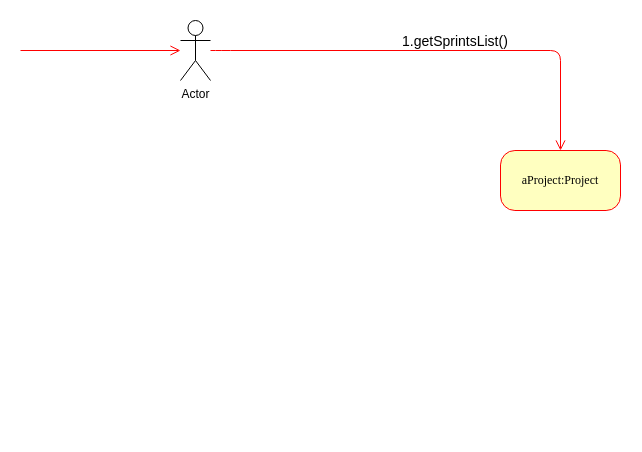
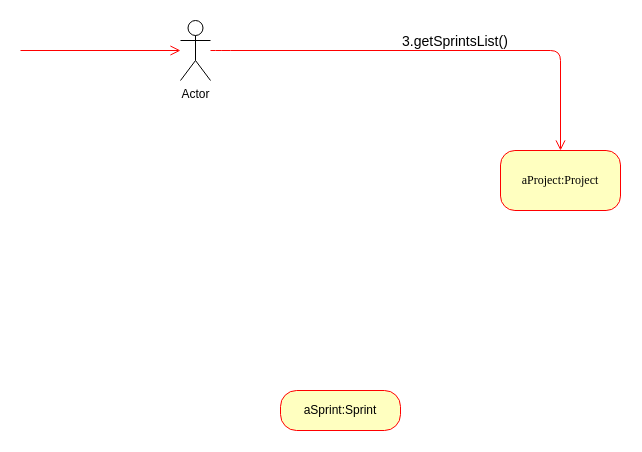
  <mxCell id="0" />
  <mxCell id="1" parent="0" />
  <mxCell id="2" value="aProject:Project" style="rounded=1;whiteSpace=wrap;html=1;arcSize=24;fillColor=#ffffc0;strokeColor=#ff0000;shadow=0;comic=0;labelBackgroundColor=none;fontFamily=Verdana;fontSize=12;fontColor=#000000;align=center;" vertex="1" parent="1"><mxGeometry x="500" y="150" width="120" height="60" as="geometry" /></mxCell>
  <mxCell id="3" style="edgeStyle=orthogonalEdgeStyle;html=1;labelBackgroundColor=none;endArrow=open;endSize=8;strokeColor=#ff0000;fontFamily=Verdana;fontSize=12;align=left;" edge="1" parent="1"><mxGeometry relative="1" as="geometry"><mxPoint x="180" y="50" as="targetPoint" /><mxPoint x="20" y="50" as="sourcePoint" /></mxGeometry></mxCell>
  <mxCell id="4" style="edgeStyle=orthogonalEdgeStyle;html=1;labelBackgroundColor=none;endArrow=open;endSize=8;strokeColor=#ff0000;fontFamily=Verdana;fontSize=12;align=left;" edge="1" parent="1" target="2"><mxGeometry relative="1" as="geometry"><Array as="points"><mxPoint x="220" y="50" /><mxPoint x="340" y="50" /></Array><mxPoint x="210" y="50" as="sourcePoint" /><mxPoint x="310" y="60" as="targetPoint" /></mxGeometry></mxCell>
  <mxCell id="5" value="Actor" style="shape=umlActor;verticalLabelPosition=bottom;labelBackgroundColor=#ffffff;verticalAlign=top;html=1;outlineConnect=0;" vertex="1" parent="1"><mxGeometry x="180" y="20" width="30" height="60" as="geometry" /></mxCell>
- <mxCell id="6" value="&lt;font style=&quot;font-size: 14px;&quot;&gt;1.getSprintsList()&lt;/font&gt;" style="text;html=1;resizable=0;points=[];autosize=1;align=left;verticalAlign=top;spacingTop=-4;fontSize=14;" vertex="1" parent="1"><mxGeometry x="400" y="30" width="90" height="20" as="geometry" /></mxCell>
+ <mxCell id="6" value="&lt;font style=&quot;font-size: 14px;&quot;&gt;3.getSprintsList()&lt;/font&gt;" style="text;html=1;resizable=0;points=[];autosize=1;align=left;verticalAlign=top;spacingTop=-4;fontSize=14;" vertex="1" parent="1"><mxGeometry x="400" y="30" width="90" height="20" as="geometry" /></mxCell>
+ <mxCell id="7" value="aSprint:Sprint" style="rounded=1;whiteSpace=wrap;html=1;arcSize=40;fontColor=#000000;fillColor=#ffffc0;strokeColor=#ff0000;" vertex="1" parent="1"><mxGeometry x="280" y="390" width="120" height="40" as="geometry" /></mxCell>
